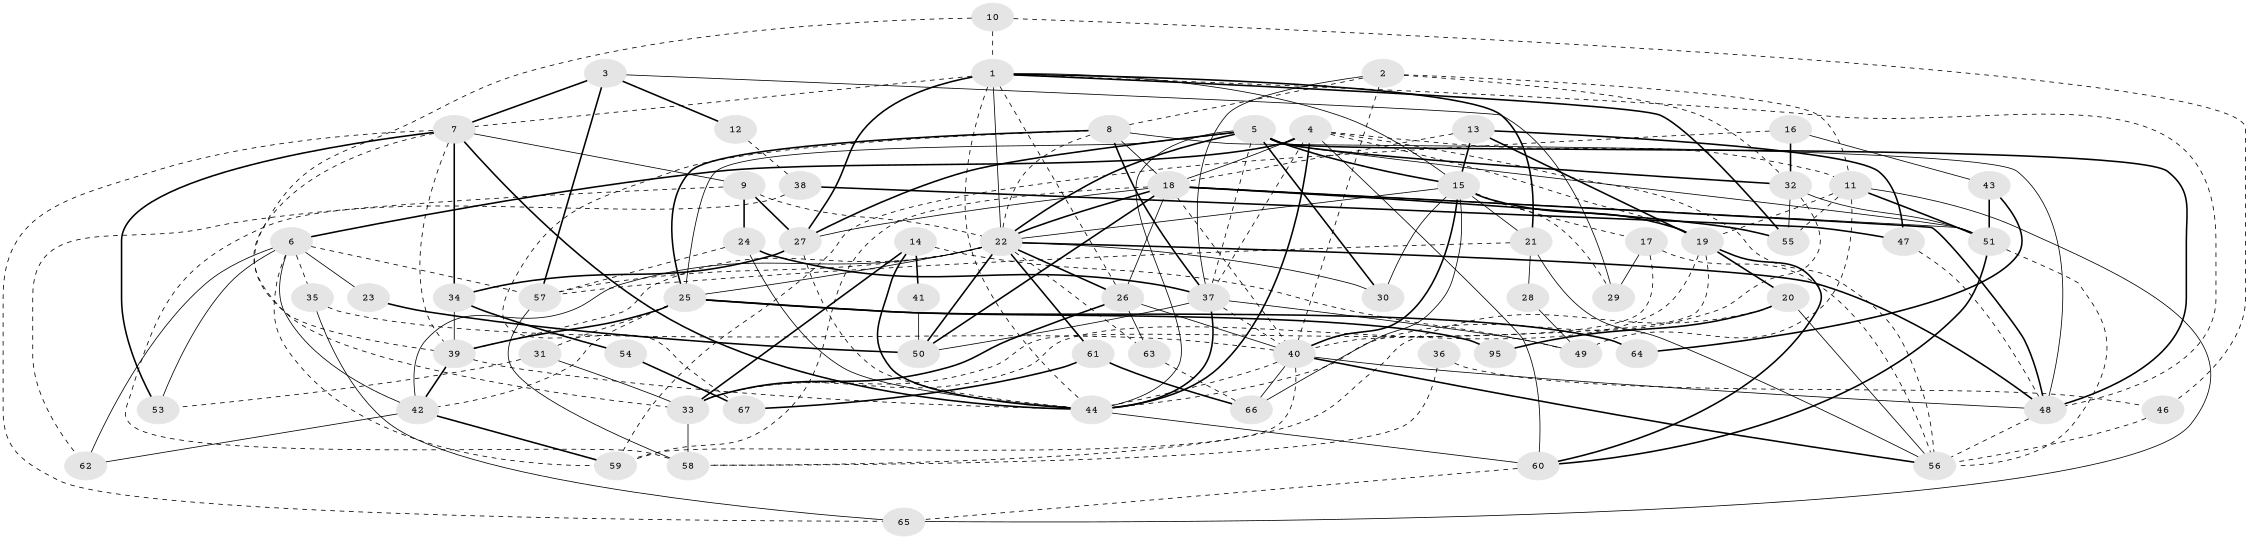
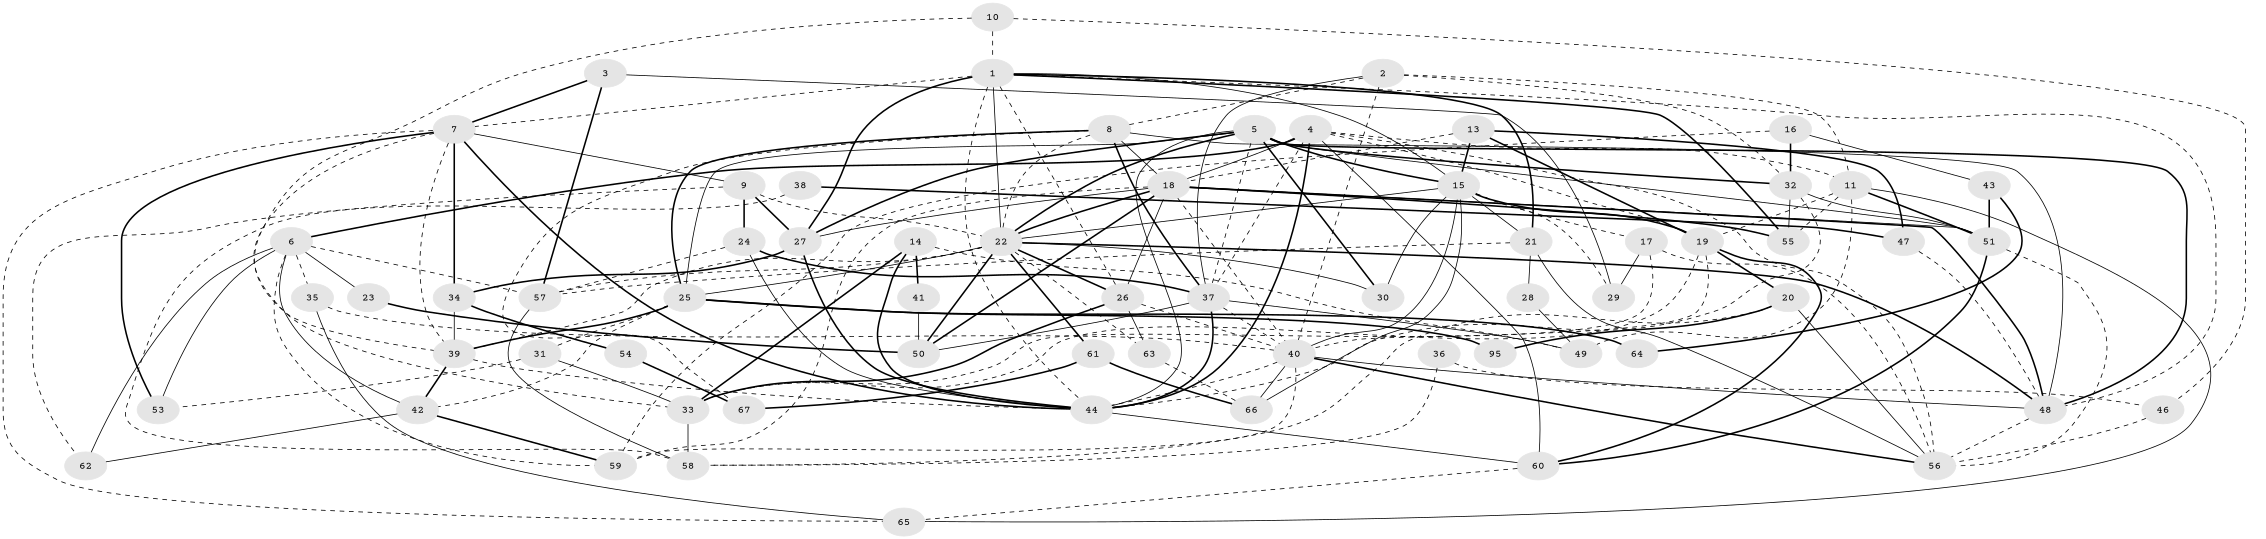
  graph {
    fontname="Courier Prime"
    node [color=gray90 fontname="Courier Prime" style=filled]
    edge [fontname="Courier Prime" style=dashed weight=1.0]
    1
    7
    15
    21
    22
    26
    27
    44
    48
    55
    53
    9
    33
    34
    39
    65
    40
    29
    19
    30
    17
    66
    57
    56
    28
    25
    42
    50
    61
    63
    60
    2
    8
    11
    32
    37
    18
    67
    51
    49
    59
    3
-   12
    38
    58
    4
    6
    23
    35
    62
    20
    5
    n53 [label=95]
    31
    64
    24
    54
    10
    46
    13
    47
    14
    41
    16
    43
    36
    1 -- 7
    1 -- 15 [style=solid]
    1 -- 21 [style=bold]
    1 -- 22 [style=solid weight=2.0]
    1 -- 26
    1 -- 27 [style=bold]
    1 -- 44
    1 -- 48
    1 -- 55 [style=bold]
    7 -- 44 [style=bold]
    7 -- 53 [style=bold]
    7 -- 9 [style=solid]
    7 -- 33
    7 -- 34 [style=bold weight=2.0]
    7 -- 39
    7 -- 65
    15 -- 21 [style=solid]
    15 -- 22 [style=solid weight=2.0]
-   15 -- 40 [style=bold weight=2.0]
+   15 -- 40 [style=solid weight=2.0]
    15 -- 29
    15 -- 19 [style=bold]
    15 -- 30 [style=solid]
    15 -- 17
    15 -- 66 [style=solid weight=2.0]
    21 -- 57
    21 -- 56 [style=solid]
    21 -- 28 [style=solid]
    22 -- 26 [style=bold]
    22 -- 48 [style=bold]
    22 -- 39
    22 -- 30 [style=solid]
    22 -- 57
    22 -- 25 [style=solid]
-   22 -- 42 [style=solid]
    22 -- 50 [style=bold]
    22 -- 61 [style=bold]
    22 -- 63
    26 -- 33 [style=bold]
-   26 -- 40 [style=solid]
+   26 -- 40
    26 -- 63 [style=solid]
-   27 -- 44
+   27 -- 44 [style=bold]
    27 -- 34 [style=bold]
    44 -- 60 [style=solid]
    48 -- 56
    9 -- 22
    9 -- 27 [style=bold]
    9 -- 62
    9 -- 24 [style=bold]
    33 -- 58 [style=solid]
    34 -- 39 [style=solid]
    34 -- 54 [style=bold]
    39 -- 44
    39 -- 42 [style=bold]
    40 -- 44
    40 -- 48 [style=solid]
    40 -- 66 [style=solid]
    40 -- 56 [style=bold]
    40 -- 59
    19 -- 33
    19 -- 40
    19 -- 60 [style=bold]
    19 -- 20 [style=bold]
    17 -- 33
    17 -- 29 [style=solid]
    17 -- 56
    57 -- 58 [style=solid]
    28 -- 49 [style=solid]
    25 -- 39 [style=bold]
    25 -- 42
    25 -- n53 [style=bold]
    25 -- 31
    25 -- 64 [style=bold]
    42 -- 59 [style=bold]
    42 -- 62 [style=solid]
    61 -- 66 [style=bold]
    61 -- 67 [style=bold]
    63 -- 66
    60 -- 65
    2 -- 40
    2 -- 8
    2 -- 11
    2 -- 32
    2 -- 37 [style=solid]
    8 -- 22
    8 -- 48 [style=solid]
    8 -- 25 [style=bold weight=3.0]
    8 -- 37 [style=bold]
    8 -- 18 [style=solid weight=3.0]
    8 -- 67
    11 -- 55 [weight=2.0]
    11 -- 65 [style=solid]
    11 -- 19
    11 -- 51 [style=bold]
    11 -- 49
    32 -- 44
    32 -- 55 [style=solid]
    32 -- 51 [style=solid weight=2.0]
    37 -- 44 [style=bold]
    37 -- 40
    37 -- 50 [style=solid]
    37 -- 49 [style=solid weight=2.0]
    18 -- 22 [style=bold]
    18 -- 26 [style=solid]
    18 -- 27 [style=solid]
    18 -- 48 [style=bold]
    18 -- 55 [style=bold]
    18 -- 40
    18 -- 50 [style=bold]
    18 -- 51 [style=solid]
    18 -- 59
    51 -- 56
    51 -- 60 [style=bold]
    3 -- 7 [style=bold]
    3 -- 29 [style=solid]
    3 -- 57 [style=bold]
-   3 -- 12 [style=bold]
-   12 -- 38
    38 -- 58
    38 -- 47 [style=bold]
    4 -- 44 [style=bold]
    4 -- 19
    4 -- 56
    4 -- 60 [style=solid]
    4 -- 11
    4 -- 37 [weight=2.0]
    4 -- 18 [style=solid]
    4 -- 6 [style=bold]
    6 -- 53 [style=solid]
    6 -- 57
    6 -- 42 [style=solid]
    6 -- 59
    6 -- 23 [style=solid]
    6 -- 35
    6 -- 62 [style=solid]
    23 -- 50 [style=bold]
    35 -- 65 [style=solid]
    35 -- 40 [weight=2.0]
    20 -- 56 [style=solid]
    20 -- 58
    20 -- n53 [style=bold]
    5 -- 15 [style=bold]
    5 -- 22 [style=bold]
    5 -- 27 [style=bold]
    5 -- 44 [style=solid]
    5 -- 48 [style=bold]
    5 -- 30 [style=bold]
    5 -- 25 [style=solid]
    5 -- 32 [style=bold]
    5 -- 37
    5 -- 51 [style=solid]
    31 -- 53
    31 -- 33 [style=solid]
    24 -- 44 [style=solid]
    24 -- 57
    24 -- 37 [style=bold]
    54 -- 67 [style=bold]
    10 -- 1
    10 -- 39
    10 -- 46
    46 -- 56
    13 -- 15 [style=bold]
    13 -- 19 [style=bold]
    13 -- 18
    13 -- 47 [style=bold]
    47 -- 48
    14 -- 44 [style=bold]
    14 -- 33 [style=bold]
    14 -- 49 [weight=2.0]
    14 -- 41 [style=bold]
    41 -- 50 [style=solid]
    16 -- 32 [style=bold]
    16 -- 59
    16 -- 43 [style=solid]
    43 -- 51 [style=bold]
    43 -- 64 [style=bold]
    36 -- 58
    36 -- 46
  }
